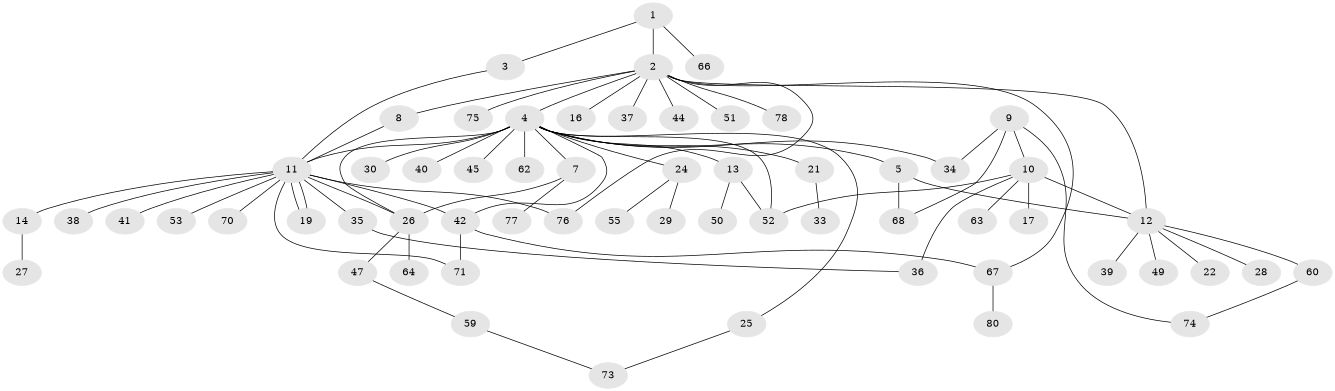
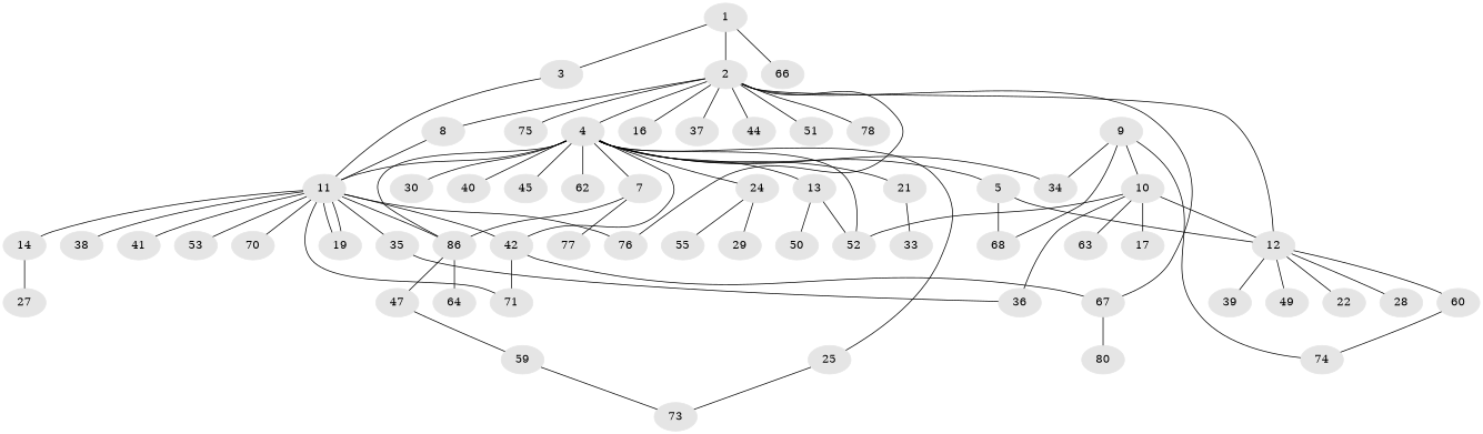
  graph {
    node [color=gray90 style=filled]
    1 [super="+61"]
    2 [super="+18"]
    3
    66
    4 [super="+6"]
    8
    12 [super="+46"]
    n8 [label=75 super="+57"]
    16
    37
    44
    51
    67
    76
    78
    11 [super="+83"]
    5 [super="+54"]
    7
    13 [super="+32"]
    21
    24 [super="+79"]
    25 [super="+48"]
-   26 [super="+56"]
+   26 [super="+56" label=86]
    30
    34
    40
    42 [super="+65"]
    45
    52
    62 [super="+75"]
    22
    28
    39
    49
    60
    80
    14 [super="+23"]
    19 [super="+31"]
    35
    38
    41
    53
    70
    71
    68
    77
    50 [super="+72"]
    33 [super="+58"]
    29
    55 [super="+81"]
    73
    47
    64
    9 [super="+43"]
    10 [super="+20"]
    74
    17
    36
    63
    27 [super="+82"]
    59 [super="+69"]
    1 -- 2
    1 -- 3
    1 -- 66
    2 -- 4
    2 -- 8
    2 -- 12
    2 -- n8
    2 -- 16
    2 -- 37
    2 -- 44
    2 -- 51
    2 -- 67
    2 -- 76
    2 -- 78
    3 -- 11
    4 -- 11
    4 -- 5
    4 -- 7
    4 -- 13
    4 -- 21
    4 -- 24
    4 -- 25
    4 -- 26
    4 -- 30
    4 -- 34
    4 -- 40
    4 -- 42
    4 -- 45
    4 -- 52
    4 -- 62
    8 -- 11
    12 -- 22
    12 -- 28
    12 -- 39
    12 -- 49
    12 -- 60
    67 -- 80
    11 -- 76
    11 -- 26
    11 -- 42
    11 -- 14
    11 -- 19
    11 -- 19
    11 -- 35
    11 -- 38
    11 -- 41
    11 -- 53
    11 -- 70
    11 -- 71
    5 -- 12
    5 -- 68
    7 -- 26
    7 -- 77
    13 -- 52
    13 -- 50
    21 -- 33
    24 -- 29
    24 -- 55
    25 -- 73
    26 -- 47
    26 -- 64
    42 -- 67
    42 -- 71
    60 -- 74
    14 -- 27
    35 -- 36
    47 -- 59
    9 -- 34
    9 -- 68
    9 -- 10
    9 -- 74
    10 -- 12
    10 -- 52
    10 -- 17
    10 -- 36
    10 -- 63
    59 -- 73
  }
